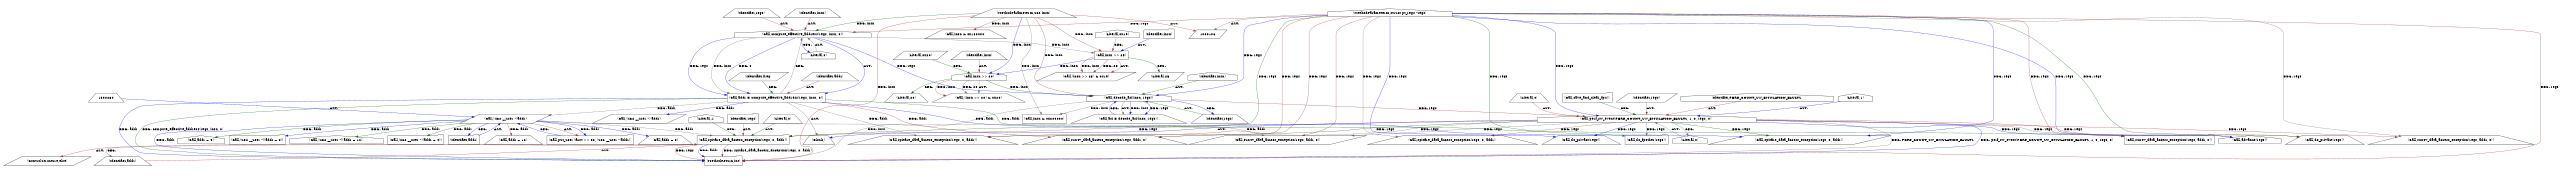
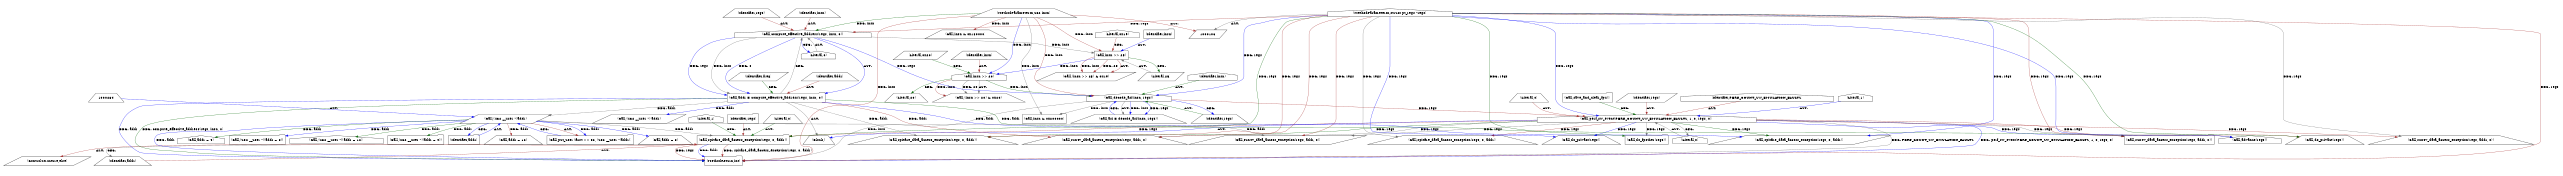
  digraph {
    node [shape=trapezium]
    edge [color=brown]
    n1 [label="(Call,spitfire_data_access_exception(regs, 0, addr))" shape=folder]
    n2 [label="(MethodReturn,int)" shape=folder]
    n3 [label="(Identifier,addr)"]
    n4 [label="(ControlStructure,else)" shape=parallelogram]
    n5 [label="(Call,perf_sw_event(PERF_COUNT_SW_EMULATION_FAULTS, 1, 0, regs, 0))" shape=house]
    n6 [label="(Call,do_privact(regs))"]
    n7 [label="(Block,)"]
    n8 [label="(Literal,0)" shape=house]
    n9 [label="(Call,spitfire_data_access_exception(regs, 0, addr))"]
    n10 [label="(Call,sun4v_data_access_exception(regs, addr, 0))" shape=parallelogram]
    n11 [label="(Call,sun4v_data_access_exception(regs, addr, 0))" shape=folder]
    n12 [label="(Call,sun4v_data_access_exception(regs, addr, 0))"]
    n13 [label="(Call,sun4v_data_access_exception(regs, addr, 0))"]
    n14 [label="(Call,spitfire_data_access_exception(regs, 0, addr))"]
    n15 [label="(Call,do_fpother(regs))" shape=folder]
    n16 [label="(Call,spitfire_data_access_exception(regs, 0, addr))" shape=parallelogram]
    n17 [label="(Call,advance(regs))" shape=house]
    n18 [label="(Call,do_privact(regs))"]
    n19 [label="(Call,decode_asi(insn, regs))" shape=house]
    n20 [label="(Identifier,regs)"]
    n21 [label="(Call,asi = decode_asi(insn, regs))"]
    n22 [label="(Call,insn & 0x200000)" shape=folder]
    n23 [label="(Call,insn >> 20)" shape=house]
    n24 [label="(Literal,20)"]
    n25 [label="(Call,(insn >> 20) & 0x20)"]
    n26 [label="(Call,insn >> 25)" shape=folder]
    n27 [label="(Call,(insn >> 25) & 0x1e)" shape=parallelogram]
    n28 [label="(Literal,25)" shape=parallelogram]
    n29 [label="(Call,compute_effective_address(regs, insn, 0))" shape=house]
    n30 [label="(Call,addr = compute_effective_address(regs, insn, 0))" shape=folder]
    n31 [label="(Literal,0)" shape=house]
    n32 [label="(Call,(u32 __user *)addr)" shape=parallelogram]
    n33 [label="(Call,(u32 __user *) addr)" shape=parallelogram]
    n34 [label="(MethodParameterIn,struct pt_regs *regs)" shape=house]
    1000106 [shape=parallelogram]
    n36 [label="(MethodParameterIn,u32 insn)"]
    n37 [label="(Call,insn & 0x180000)"]
    n38 [label="(Call,(u32 __user *)(addr + 4))" shape=folder]
    n39 [label="(Identifier,addr)" shape=folder]
    n40 [label="(Call,addr + 12)"]
    n41 [label="(Call,put_user (first >> 32, (u32 __user *)addr))" shape=folder]
    n42 [label="(Call,addr + 8)"]
    n43 [label="(Call,addr + 4)" shape=house]
    n44 [label="(Call,(u32 __user *)(addr + 8))" shape=folder]
    n45 [label="(Call,(u32 __user *)(addr + 12))" shape=house]
    n46 [label="(Literal,0x1e)" shape=house]
    n47 [label="(Literal,1)" shape=house]
    n48 [label="(Identifier,regs)" shape=parallelogram]
    n49 [label="(Identifier,insn)"]
    n50 [label="(Identifier,insn)" shape=house]
    n51 [label="(Identifier,addr)"]
    n52 [label="(Literal,0x20)" shape=parallelogram]
    n53 [label="(Identifier,freg)" shape=parallelogram]
    n54 [label="(Identifier,PERF_COUNT_SW_EMULATION_FAULTS)" shape=house]
    n55 [label="(Literal,1)" shape=house]
    n56 [label="(Identifier,regs)" shape=folder]
    n57 [label="(Literal,0)"]
    n58 [label="(Identifier,regs)"]
    n59 [label="(Call,save_and_clear_fpu())" shape=folder]
    n60 [label="(Identifier,insn)" shape=folder]
    n61 [label="(Identifier,insn)"]
    n62 [label="(Literal,0)"]
    1000284
    n1 -> n2 [label="DDG: regs"]
    n1 -> n2 [color=blue label="DDG: addr"]
    n1 -> n2 [label="DDG: spitfire_data_access_exception(regs, 0, addr)"]
    n1 -> n3 [color=gray40 label="CFG: "]
    n1 -> n4 [label="AST: "]
    n3 -> n1 [label="AST: "]
    n5 -> n1 [label="DDG: regs"]
    n5 -> n2 [color=gray40 label="DDG: PERF_COUNT_SW_EMULATION_FAULTS"]
    n5 -> n2 [color=blue label="DDG: perf_sw_event(PERF_COUNT_SW_EMULATION_FAULTS, 1, 0, regs, 0)"]
    n5 -> n6 [color=blue label="DDG: regs"]
    n5 -> n7 [color=blue label="AST: "]
    n5 -> n8 [color=gray40 label="CFG: "]
    n5 -> n9 [color=darkgreen label="DDG: regs"]
    n5 -> n10 [color=gray40 label="DDG: regs"]
    n5 -> n11 [color=blue label="DDG: regs"]
    n5 -> n12 [color=gray40 label="DDG: regs"]
    n5 -> n13 [label="DDG: regs"]
    n5 -> n14 [label="DDG: regs"]
    n5 -> n15 [color=gray40 label="DDG: regs"]
    n5 -> n16 [color=darkgreen label="DDG: regs"]
    n5 -> n17 [color=gray40 label="DDG: regs"]
    n5 -> n18 [label="DDG: regs"]
    n8 -> n5 [color=gray40 label="AST: "]
    n19 -> n2 [color=gray40 label="DDG: insn"]
    n19 -> n5 [label="DDG: regs"]
    n19 -> n20 [color=blue label="CFG: "]
    n19 -> n21 [color=gray40 label="AST: "]
    n19 -> n21 [color=blue label="DDG: insn"]
    n19 -> n21 [color=blue label="DDG: regs"]
    n19 -> n22 [color=gray40 label="DDG: insn"]
    n20 -> n19 [color=darkgreen label="AST: "]
    n21 -> n19 [color=blue label="CFG: "]
    n23 -> n19 [color=darkgreen label="DDG: insn"]
    n23 -> n24 [color=darkgreen label="CFG: "]
    n23 -> n25 [color=gray40 label="AST: "]
    n23 -> n25 [label="DDG: insn"]
    n23 -> n25 [color=gray40 label="DDG: 20"]
    n26 -> n23 [color=blue label="DDG: insn"]
    n26 -> n27 [label="AST: "]
    n26 -> n27 [label="DDG: insn"]
    n26 -> n27 [label="DDG: 25"]
    n26 -> n28 [color=darkgreen label="CFG: "]
+   n28 -> n26 [color=gray40 label="AST: "]
    n29 -> n19 [color=blue label="DDG: regs"]
    n29 -> n26 [color=gray40 label="DDG: insn"]
    n29 -> n30 [color=blue label="AST: "]
    n29 -> n30 [color=blue label="DDG: regs"]
    n29 -> n30 [color=gray40 label="DDG: insn"]
    n29 -> n30 [color=blue label="DDG: 0"]
    n29 -> n31 [color=blue label="CFG: "]
    n30 -> n2 [color=blue label="DDG: addr"]
    n30 -> n2 [color=darkgreen label="DDG: compute_effective_address(regs, insn, 0)"]
    n30 -> n7 [color=gray40 label="AST: "]
    n30 -> n9 [color=gray40 label="DDG: addr"]
    n30 -> n11 [color=darkgreen label="DDG: addr"]
    n30 -> n12 [label="DDG: addr"]
    n30 -> n16 [color=blue label="DDG: addr"]
    n30 -> n29 [color=gray40 label="CFG: "]
    n30 -> n32 [color=gray40 label="DDG: addr"]
    n30 -> n33 [color=blue label="DDG: addr"]
    n31 -> n29 [color=gray40 label="AST: "]
    n32 -> n1 [color=gray40 label="DDG: addr"]
    n32 -> n2 [color=blue label="DDG: addr"]
    n32 -> n10 [color=gray40 label="DDG: addr"]
    n32 -> n38 [color=darkgreen label="DDG: addr"]
    n32 -> n39 [color=blue label="CFG: "]
    n32 -> n40 [label="DDG: addr"]
    n32 -> n41 [label="AST: "]
    n32 -> n41 [color=blue label="DDG: addr"]
    n32 -> n42 [color=blue label="DDG: addr"]
    n32 -> n43 [color=darkgreen label="DDG: addr"]
    n32 -> n44 [color=blue label="DDG: addr"]
    n32 -> n45 [color=darkgreen label="DDG: addr"]
    n34 -> n1 [color=darkgreen label="DDG: regs"]
    n34 -> n2 [label="DDG: regs"]
    n34 -> n5 [color=blue label="DDG: regs"]
    n34 -> n6 [color=blue label="DDG: regs"]
    n34 -> n9 [label="DDG: regs"]
    n34 -> n10 [label="DDG: regs"]
    n34 -> n11 [label="DDG: regs"]
    n34 -> n12 [label="DDG: regs"]
    n34 -> n13 [color=gray40 label="DDG: regs"]
    n34 -> n14 [color=gray40 label="DDG: regs"]
    n34 -> n15 [color=darkgreen label="DDG: regs"]
    n34 -> n16 [color=blue label="DDG: regs"]
    n34 -> n17 [color=blue label="DDG: regs"]
    n34 -> n18 [color=darkgreen label="DDG: regs"]
    n34 -> n19 [color=blue label="DDG: regs"]
    n34 -> n29 [label="DDG: regs"]
    n34 -> 1000106 [color=gray40 label="AST: "]
    n36 -> n2 [label="DDG: insn"]
    n36 -> n19 [label="DDG: insn"]
    n36 -> n22 [color=gray40 label="DDG: insn"]
    n36 -> n23 [color=blue label="DDG: insn"]
    n36 -> n26 [label="DDG: insn"]
    n36 -> n29 [color=darkgreen label="DDG: insn"]
    n36 -> 1000106 [label="AST: "]
    n36 -> n37 [label="DDG: insn"]
    n39 -> n32 [color=blue label="AST: "]
    n41 -> n32 [color=blue label="CFG: "]
    n46 -> n26 [label="CFG: "]
    n47 -> n1 [color=darkgreen label="CFG: "]
    n48 -> n5 [label="AST: "]
    n49 -> n23 [label="AST: "]
    n50 -> n19 [color=darkgreen label="AST: "]
    n51 -> n30 [label="AST: "]
    n52 -> n23 [color=darkgreen label="CFG: "]
    n53 -> n30 [color=darkgreen label="CFG: "]
    n54 -> n5 [label="AST: "]
    n55 -> n5 [color=blue label="AST: "]
    n56 -> n1 [label="AST: "]
    n57 -> n5 [label="AST: "]
    n58 -> n29 [label="AST: "]
    n59 -> n5 [color=darkgreen label="CFG: "]
    n60 -> n26 [color=blue label="AST: "]
    n61 -> n29 [label="AST: "]
    n62 -> n1 [color=darkgreen label="AST: "]
    1000284 -> n32 [color=blue label="AST: "]
  }
